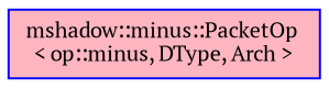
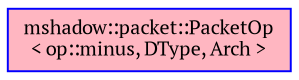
  digraph {
    rankdir=LR
    fontname="PT Serif"
-   n1 [color=blue fillcolor=lightpink fontname="PT Serif" fontsize=10 height=0.2 label="mshadow::minus::PacketOp\l\< op::minus, DType, Arch \>" shape=record style=filled width=0.4]
+   n1 [color=blue fillcolor=lightpink fontname="PT Serif" fontsize=10 height=0.2 label="mshadow::packet::PacketOp\l\< op::minus, DType, Arch \>" shape=record style=filled width=0.4]
  }
